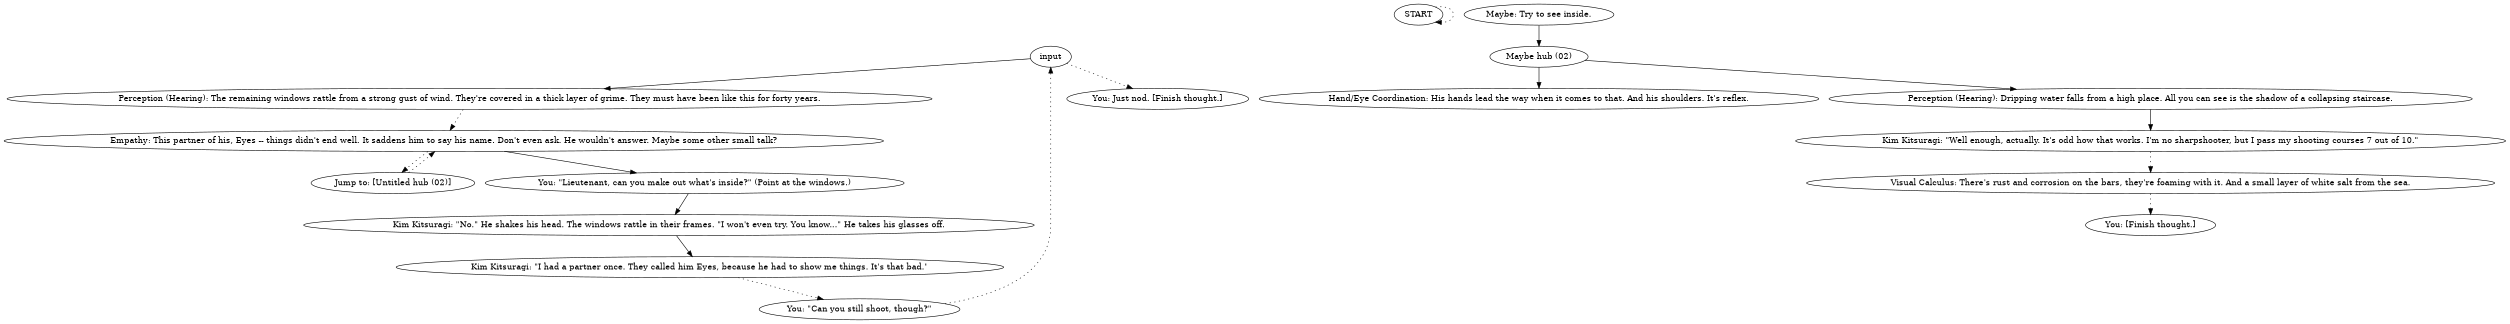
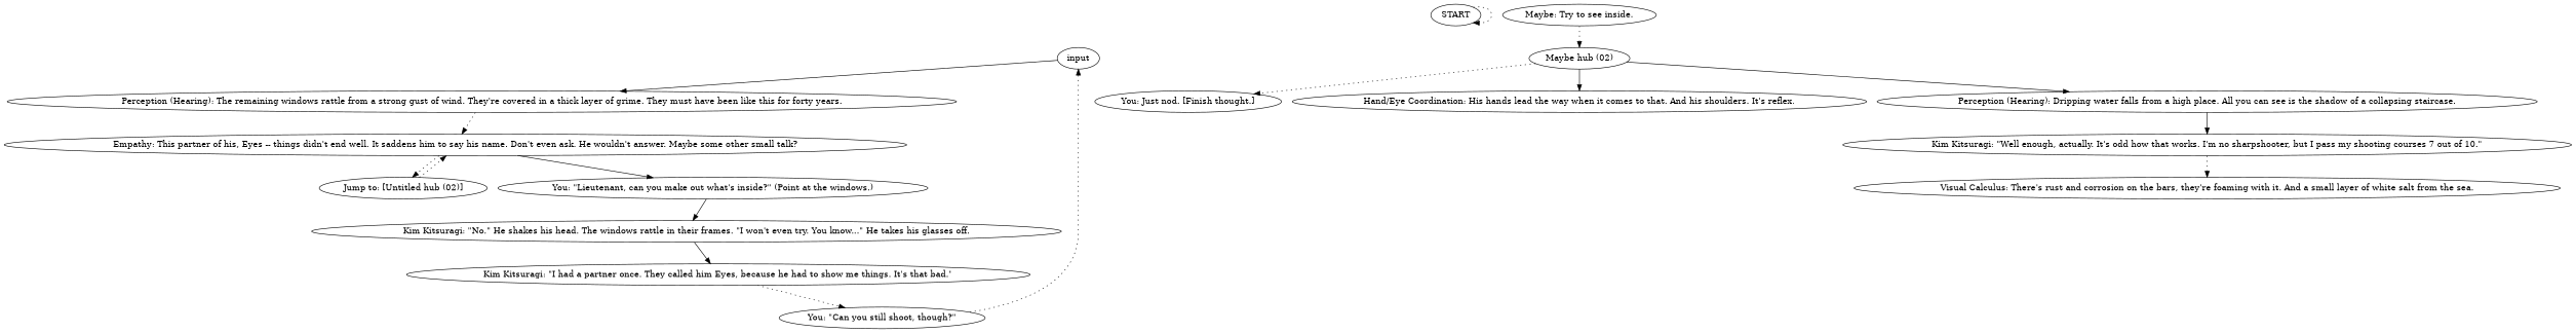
  digraph {
    edge [style=dotted]
    n1 [label=START]
    n2 [label=input]
    n3 [label="Perception (Hearing): The remaining windows rattle from a strong gust of wind. They're covered in a thick layer of grime. They must have been like this for forty years."]
    n4 [label="Empathy: This partner of his, Eyes -- things didn't end well. It saddens him to say his name. Don't even ask. He wouldn't answer. Maybe some other small talk?"]
    n5 [label="Kim Kitsuragi: \"Well enough, actually. It's odd how that works. I'm no sharpshooter, but I pass my shooting courses 7 out of 10.\""]
    n6 [label="Visual Calculus: There's rust and corrosion on the bars, they're foaming with it. And a small layer of white salt from the sea."]
-   n7 [label="You: [Finish thought.]"]
    n8 [label="Hand/Eye Coordination: His hands lead the way when it comes to that. And his shoulders. It's reflex."]
    n9 [label="Jump to: [Untitled hub (02)]"]
    n10 [label="You: \"Lieutenant, can you make out what's inside?\" (Point at the windows.)"]
    n11 [label="You: \"Can you still shoot, though?\""]
    n12 [label="Kim Kitsuragi: \"No.\" He shakes his head. The windows rattle in their frames. \"I won't even try. You know...\" He takes his glasses off."]
    n13 [label="Maybe hub (02)"]
    n14 [label="Perception (Hearing): Dripping water falls from a high place. All you can see is the shadow of a collapsing staircase."]
    n15 [label="You: Just nod. [Finish thought.]"]
    n16 [label="Kim Kitsuragi: \"I had a partner once. They called him Eyes, because he had to show me things. It's that bad.\""]
    n17 [label="Maybe: Try to see inside."]
    n1 -> n1
    n2 -> n3 [style=solid]
    n3 -> n4
    n4 -> n9
    n4 -> n10 [style=solid]
    n5 -> n6
-   n6 -> n7
    n9 -> n4
    n10 -> n12 [style=solid]
    n11 -> n2
    n12 -> n16 [style=solid]
    n13 -> n8 [style=solid]
    n13 -> n14 [style=solid]
-   n2 -> n15
+   n13 -> n15
    n14 -> n5 [style=solid]
    n16 -> n11
-   n17 -> n13 [style=solid]
+   n17 -> n13
  }
